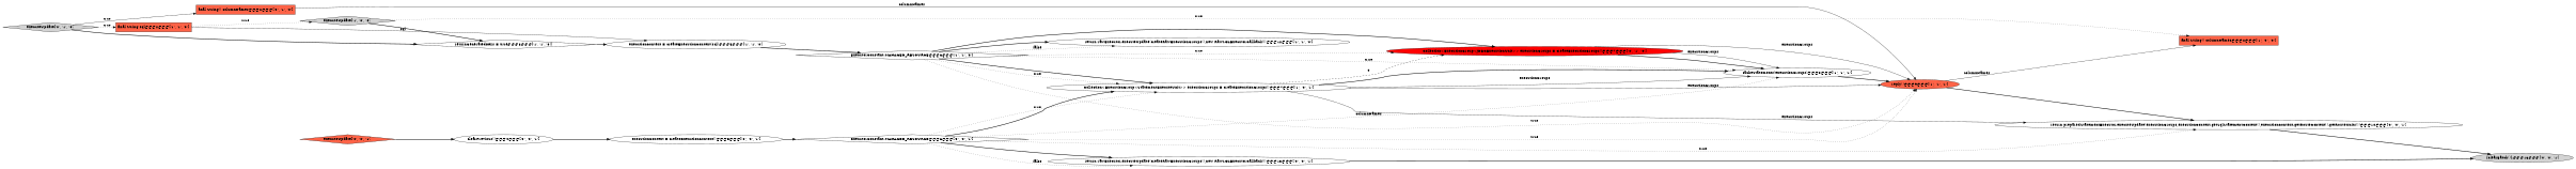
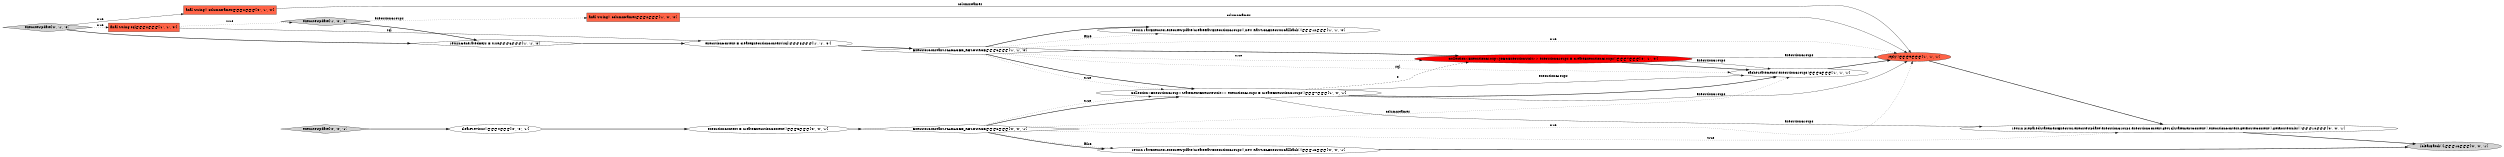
  digraph {
    rankdir=LR
    node [fillcolor=white shape=ellipse style=filled]
    edge [style=bold]
    n1 [fillcolor=tomato label="reply()@@@9@@@['1', '1', '1']"]
    n2 [label="return preparedStatementExecutor.executeUpdate(executionGroups,executionContext.getSqlStatementContext(),executionContext.getRouteContext().getRouteUnits())@@@10@@@['0', '0', '1']"]
    n3 [fillcolor=lightgray label="{clearBatch()}@@@16@@@['0', '0', '1']"]
    n4 [label="cacheStatements(executionGroups)@@@8@@@['1', '1', '1']"]
    n5 [label="executionContext = createExecutionContext(sql)@@@5@@@['1', '1', '0']"]
    n6 [label="ExecutorConstant.MANAGED_RESOURCE@@@6@@@['1', '1', '0']" shape=diamond]
    n7 [label="Collection<ExecutionGroup<StatementExecuteUnit>> executionGroups = createExecutionGroups()@@@7@@@['1', '0', '1']"]
    n8 [fillcolor=red label="Collection<ExecutionGroup<JDBCExecutionUnit>> executionGroups = createExecutionGroups()@@@7@@@['0', '1', '0']"]
    n9 [label="return rawExecutor.executeUpdate(createRawExecutionGroups(),new RawSQLExecutorCallback())@@@12@@@['1', '1', '0']"]
    n10 [fillcolor=tomato label="final String(( columnNames@@@2@@@['0', '1', '0']" shape=box]
    n11 [fillcolor=lightgray label="executeUpdate['0', '1', '0']" shape=diamond]
    n12 [fillcolor=tomato label="final String sql@@@2@@@['1', '1', '0']" shape=box]
    n13 [label="returnGeneratedKeys = true@@@3@@@['1', '1', '0']" shape=diamond]
    n14 [fillcolor=lightgray label="executeUpdate['1', '0', '0']" shape=diamond]
    n15 [label="return rawExecutor.executeUpdate(createRawExecutionGroups(),new RawSQLExecutorCallback())@@@13@@@['0', '0', '1']"]
    n16 [fillcolor=tomato label="final String(( columnNames@@@2@@@['1', '0', '0']" shape=box]
    n17 [label="ExecutorConstant.MANAGED_RESOURCE@@@6@@@['0', '0', '1']" shape=diamond]
    n18 [label="clearPrevious()@@@4@@@['0', '0', '1']"]
    n19 [label="executionContext = createExecutionContext()@@@5@@@['0', '0', '1']"]
-   n20 [fillcolor=tomato label="executeUpdate['0', '0', '1']" shape=diamond]
+   n20 [fillcolor=lightgray label="executeUpdate['0', '0', '1']" shape=diamond]
    n1 -> n2
    n2 -> n3
    n4 -> n1
    n5 -> n6
    n6 -> n1 [label=true style=dotted]
-   n6 -> n4 [label=true style=dotted]
+   n6 -> n4 [label=sql style=dotted]
    n6 -> n7
    n6 -> n7 [label=true style=dotted]
    n6 -> n8 [label=true style=dotted]
    n6 -> n8
    n6 -> n9
    n6 -> n9 [label=false style=dotted]
    n7 -> n1 [label=executionGroups style=solid]
    n7 -> n2 [label=executionGroups style=solid]
    n7 -> n4 [label=executionGroups style=solid]
    n7 -> n4
    n7 -> n8 [label=0 style=dashed]
    n8 -> n1 [label=executionGroups style=solid]
    n8 -> n4 [label=executionGroups style=solid]
    n8 -> n4
    n10 -> n1 [label=columnNames style=solid]
    n11 -> n10 [label=true style=solid]
    n11 -> n12 [label=true style=dotted]
    n11 -> n13
    n12 -> n5 [label=sql style=solid]
    n12 -> n14 [label=true style=dotted]
    n13 -> n5
    n14 -> n13
-   n14 -> n16 [label=true style=dotted]
+   n14 -> n16 [label=executionGroups style=dotted]
    n15 -> n3
-   n1 -> n16 [label=columnNames style=solid]
+   n16 -> n1 [label=columnNames style=solid]
    n17 -> n1 [label=true style=dotted]
    n17 -> n2 [label=true style=dotted]
    n17 -> n4 [label=columnNames style=dotted]
    n17 -> n7
    n17 -> n7 [label=true style=dotted]
    n17 -> n15 [label=false style=dotted]
    n17 -> n15
    n18 -> n19
    n19 -> n17
    n20 -> n18
  }
